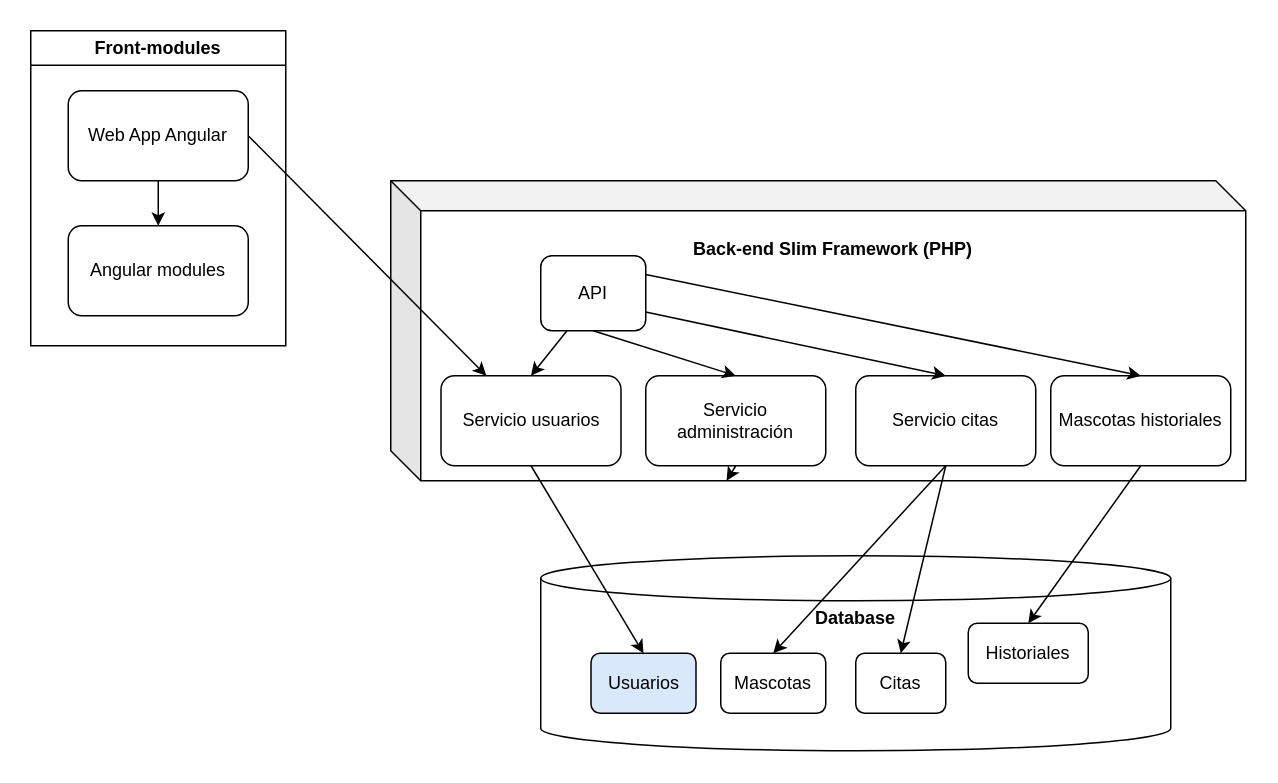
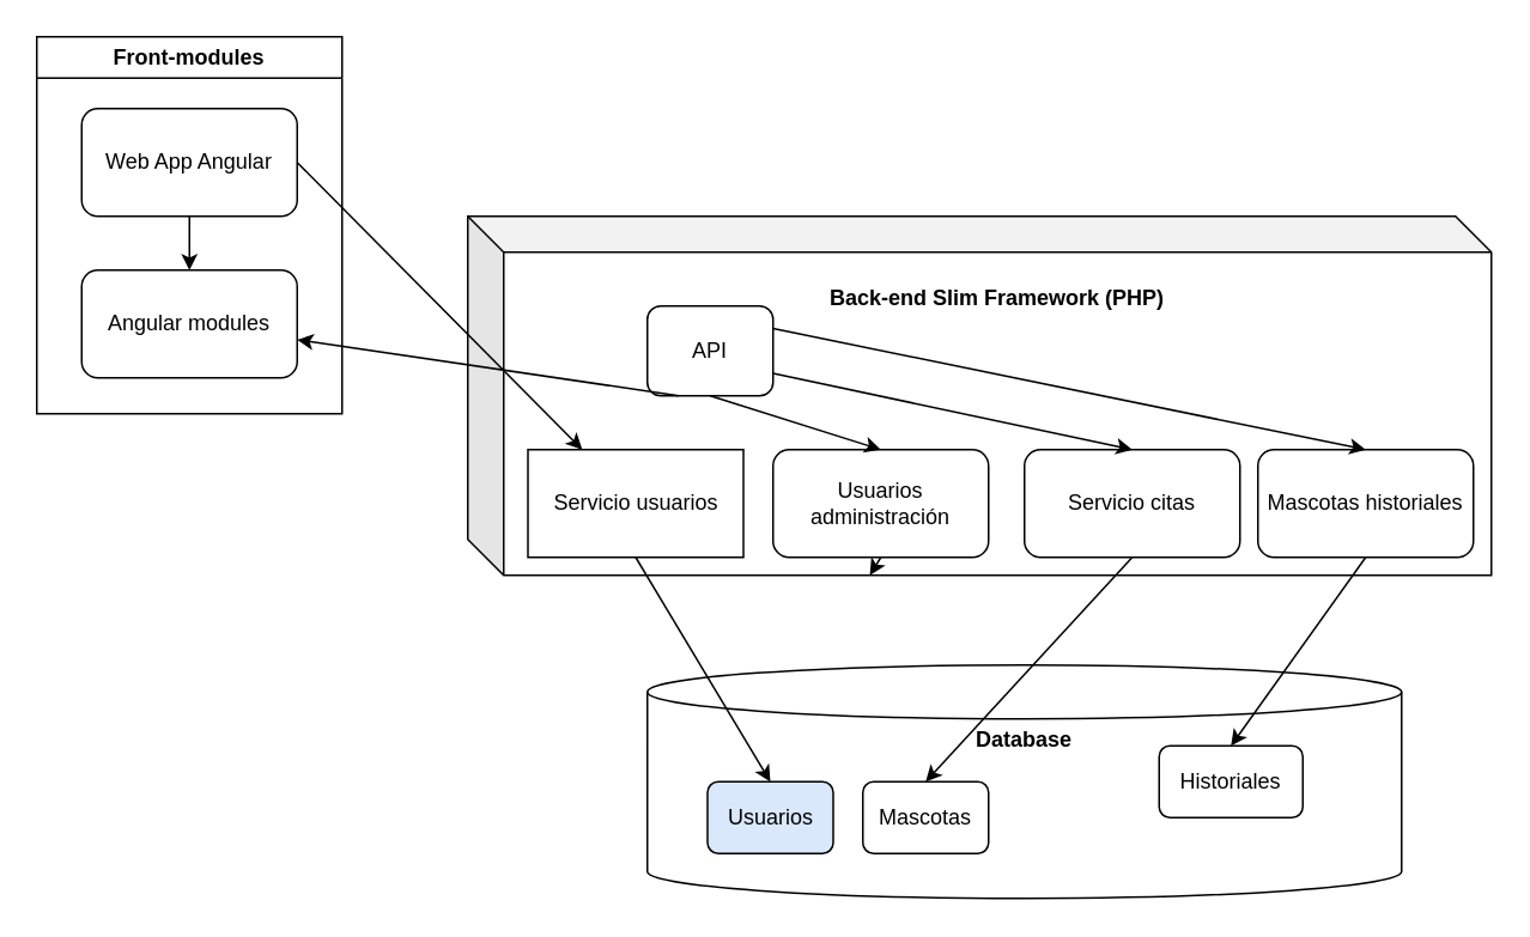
  <mxCell id="0" />
  <mxCell id="1" parent="0" />
  <mxCell id="2" value="&lt;b&gt;Back-end Slim Framework (PHP)&lt;/b&gt;&lt;div&gt;&lt;b&gt;&lt;br&gt;&lt;/b&gt;&lt;/div&gt;&lt;div&gt;&lt;b&gt;&lt;br&gt;&lt;/b&gt;&lt;/div&gt;&lt;div&gt;&lt;b&gt;&lt;br&gt;&lt;/b&gt;&lt;/div&gt;&lt;div&gt;&lt;b&gt;&lt;br&gt;&lt;/b&gt;&lt;/div&gt;&lt;div&gt;&lt;b&gt;&lt;br&gt;&lt;/b&gt;&lt;/div&gt;&lt;div&gt;&lt;br&gt;&lt;/div&gt;&lt;div&gt;&lt;br&gt;&lt;/div&gt;&lt;div&gt;&lt;br&gt;&lt;/div&gt;&lt;div&gt;&lt;br&gt;&lt;/div&gt;" style="shape=cube;whiteSpace=wrap;html=1;boundedLbl=1;backgroundOutline=1;darkOpacity=0.05;darkOpacity2=0.1;" vertex="1" parent="1"><mxGeometry x="260" y="120" width="570" height="200" as="geometry" /></mxCell>
  <mxCell id="3" value="Front-modules" style="swimlane;whiteSpace=wrap;html=1;fillColor=default;" vertex="1" parent="1"><mxGeometry x="20" y="20" width="170" height="210" as="geometry" /></mxCell>
  <mxCell id="4" value="Web App Angular" style="rounded=1;whiteSpace=wrap;html=1;" vertex="1" parent="3"><mxGeometry x="25" y="40" width="120" height="60" as="geometry" /></mxCell>
  <mxCell id="5" value="Angular modules" style="rounded=1;whiteSpace=wrap;html=1;" vertex="1" parent="3"><mxGeometry x="25" y="130" width="120" height="60" as="geometry" /></mxCell>
  <mxCell id="6" value="" style="endArrow=classic;html=1;rounded=0;exitX=0.5;exitY=1;exitDx=0;exitDy=0;entryX=0.5;entryY=0;entryDx=0;entryDy=0;" edge="1" parent="3" source="4" target="5"><mxGeometry width="50" height="50" relative="1" as="geometry"><mxPoint x="190" y="310" as="sourcePoint" /><mxPoint x="240" y="260" as="targetPoint" /></mxGeometry></mxCell>
  <mxCell id="7" value="API" style="rounded=1;whiteSpace=wrap;html=1;" vertex="1" parent="1"><mxGeometry x="360" y="170" width="70" height="50" as="geometry" /></mxCell>
  <mxCell id="8" value="Mascotas historiales" style="rounded=1;whiteSpace=wrap;html=1;" vertex="1" parent="1"><mxGeometry x="700" y="250" width="120" height="60" as="geometry" /></mxCell>
  <mxCell id="9" value="Servicio citas" style="rounded=1;whiteSpace=wrap;html=1;" vertex="1" parent="1"><mxGeometry x="570" y="250" width="120" height="60" as="geometry" /></mxCell>
- <mxCell id="10" value="Servicio usuarios" style="rounded=1;whiteSpace=wrap;html=1;" vertex="1" parent="1"><mxGeometry x="293.5" y="250" width="120" height="60" as="geometry" /></mxCell>
- <mxCell id="11" value="Servicio administración" style="rounded=1;whiteSpace=wrap;html=1;" vertex="1" parent="1"><mxGeometry x="430" y="250" width="120" height="60" as="geometry" /></mxCell>
+ <mxCell id="10" value="Servicio usuarios" style="whiteSpace=wrap;html=1;rounded=0;" vertex="1" parent="1"><mxGeometry x="293.5" y="250" width="120" height="60" as="geometry" /></mxCell>
+ <mxCell id="11" value="Usuarios administración" style="rounded=1;whiteSpace=wrap;html=1;" vertex="1" parent="1"><mxGeometry x="430" y="250" width="120" height="60" as="geometry" /></mxCell>
  <mxCell id="12" value="" style="endArrow=classic;html=1;rounded=0;exitX=1;exitY=0.5;exitDx=0;exitDy=0;" edge="1" parent="1" source="4" target="10"><mxGeometry width="50" height="50" relative="1" as="geometry"><mxPoint x="450" y="330" as="sourcePoint" /><mxPoint x="500" y="280" as="targetPoint" /></mxGeometry></mxCell>
- <mxCell id="13" value="" style="endArrow=classic;html=1;rounded=0;exitX=0.25;exitY=1;exitDx=0;exitDy=0;entryX=0.5;entryY=0;entryDx=0;entryDy=0;" edge="1" parent="1" source="7" target="10"><mxGeometry width="50" height="50" relative="1" as="geometry"><mxPoint x="175" y="100" as="sourcePoint" /><mxPoint x="370" y="205" as="targetPoint" /></mxGeometry></mxCell>
+ <mxCell id="13" value="" style="endArrow=classic;html=1;rounded=0;exitX=0.25;exitY=1;exitDx=0;exitDy=0;" edge="1" parent="1" source="7" target="5"><mxGeometry width="50" height="50" relative="1" as="geometry"><mxPoint x="175" y="100" as="sourcePoint" /><mxPoint x="370" y="205" as="targetPoint" /></mxGeometry></mxCell>
  <mxCell id="14" value="" style="endArrow=classic;html=1;rounded=0;exitX=1;exitY=0.75;exitDx=0;exitDy=0;entryX=0.5;entryY=0;entryDx=0;entryDy=0;" edge="1" parent="1" source="7" target="9"><mxGeometry width="50" height="50" relative="1" as="geometry"><mxPoint x="185" y="110" as="sourcePoint" /><mxPoint x="380" y="215" as="targetPoint" /></mxGeometry></mxCell>
  <mxCell id="15" value="" style="endArrow=classic;html=1;rounded=0;exitX=1;exitY=0.25;exitDx=0;exitDy=0;entryX=0.5;entryY=0;entryDx=0;entryDy=0;" edge="1" parent="1" source="7" target="8"><mxGeometry width="50" height="50" relative="1" as="geometry"><mxPoint x="405" y="230" as="sourcePoint" /><mxPoint x="500" y="260" as="targetPoint" /></mxGeometry></mxCell>
  <mxCell id="16" value="" style="endArrow=classic;html=1;rounded=0;exitX=0.5;exitY=1;exitDx=0;exitDy=0;entryX=0.5;entryY=0;entryDx=0;entryDy=0;" edge="1" parent="1" source="7" target="11"><mxGeometry width="50" height="50" relative="1" as="geometry"><mxPoint x="415" y="240" as="sourcePoint" /><mxPoint x="510" y="270" as="targetPoint" /></mxGeometry></mxCell>
  <mxCell id="17" value="" style="group" vertex="1" connectable="0" parent="1"><mxGeometry x="360" y="370" width="420" height="130" as="geometry" /></mxCell>
  <mxCell id="18" value="&lt;b&gt;Database&lt;/b&gt;&lt;div&gt;&lt;b&gt;&lt;br&gt;&lt;/b&gt;&lt;/div&gt;&lt;div&gt;&lt;b&gt;&lt;br&gt;&lt;/b&gt;&lt;/div&gt;&lt;div&gt;&lt;b&gt;&lt;br&gt;&lt;/b&gt;&lt;/div&gt;&lt;div&gt;&lt;b&gt;&lt;br&gt;&lt;/b&gt;&lt;/div&gt;&lt;div&gt;&lt;br&gt;&lt;/div&gt;" style="shape=cylinder3;whiteSpace=wrap;html=1;boundedLbl=1;backgroundOutline=1;size=15;" vertex="1" parent="17"><mxGeometry width="420" height="130" as="geometry" /></mxCell>
  <mxCell id="19" value="Historiales" style="rounded=1;whiteSpace=wrap;html=1;container=0;" vertex="1" parent="17"><mxGeometry x="285" y="45" width="80" height="40" as="geometry" /></mxCell>
  <mxCell id="20" value="Mascotas" style="rounded=1;whiteSpace=wrap;html=1;container=0;" vertex="1" parent="17"><mxGeometry x="120" y="65" width="70" height="40" as="geometry" /></mxCell>
- <mxCell id="21" value="Citas" style="rounded=1;whiteSpace=wrap;html=1;container=0;" vertex="1" parent="17"><mxGeometry x="210" y="65" width="60" height="40" as="geometry" /></mxCell>
  <mxCell id="22" value="Usuarios" style="rounded=1;whiteSpace=wrap;html=1;container=0;fillColor=#dae8fc;" vertex="1" parent="17"><mxGeometry x="33.5" y="65" width="70" height="40" as="geometry" /></mxCell>
  <mxCell id="23" value="" style="endArrow=classic;html=1;rounded=0;exitX=0.5;exitY=1;exitDx=0;exitDy=0;entryX=0.5;entryY=0;entryDx=0;entryDy=0;" edge="1" parent="1" source="10" target="22"><mxGeometry width="50" height="50" relative="1" as="geometry"><mxPoint x="425" y="250" as="sourcePoint" /><mxPoint x="520" y="280" as="targetPoint" /></mxGeometry></mxCell>
  <mxCell id="24" value="" style="endArrow=classic;html=1;rounded=0;exitX=0.5;exitY=1;exitDx=0;exitDy=0;entryX=0.5;entryY=0;entryDx=0;entryDy=0;" edge="1" parent="1" source="9" target="20"><mxGeometry width="50" height="50" relative="1" as="geometry"><mxPoint x="435" y="260" as="sourcePoint" /><mxPoint x="530" y="290" as="targetPoint" /></mxGeometry></mxCell>
- <mxCell id="25" value="" style="endArrow=classic;html=1;rounded=0;exitX=0.5;exitY=1;exitDx=0;exitDy=0;entryX=0.5;entryY=0;entryDx=0;entryDy=0;" edge="1" parent="1" source="9" target="21"><mxGeometry width="50" height="50" relative="1" as="geometry"><mxPoint x="445" y="270" as="sourcePoint" /><mxPoint x="540" y="300" as="targetPoint" /></mxGeometry></mxCell>
  <mxCell id="26" value="" style="endArrow=classic;html=1;rounded=0;exitX=0.5;exitY=1;exitDx=0;exitDy=0;entryX=0.5;entryY=0;entryDx=0;entryDy=0;" edge="1" parent="1" source="8" target="19"><mxGeometry width="50" height="50" relative="1" as="geometry"><mxPoint x="455" y="280" as="sourcePoint" /><mxPoint x="550" y="310" as="targetPoint" /></mxGeometry></mxCell>
  <mxCell id="27" value="" style="endArrow=classic;html=1;rounded=0;exitX=0.5;exitY=1;exitDx=0;exitDy=0;" edge="1" parent="1" source="11" target="2"><mxGeometry width="50" height="50" relative="1" as="geometry"><mxPoint x="465" y="290" as="sourcePoint" /><mxPoint x="560" y="320" as="targetPoint" /></mxGeometry></mxCell>
